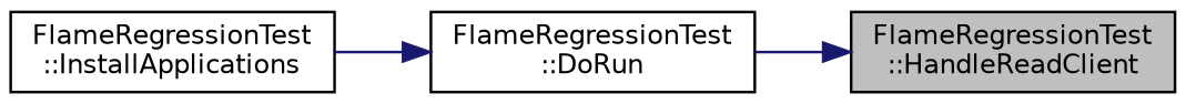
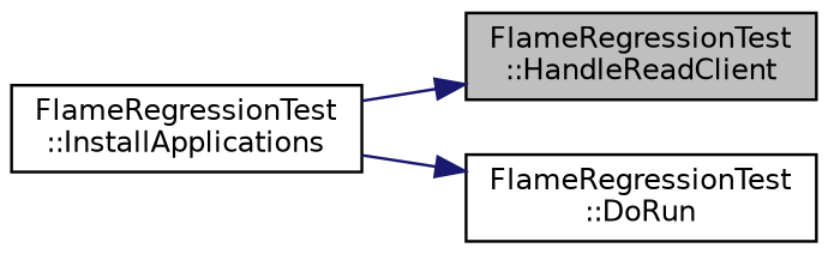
  digraph {
    rankdir=RL
    node [color=black fillcolor=white fontname=Helvetica fontsize=10 shape=record style=filled]
    edge [color=midnightblue dir=back fontname=Helvetica fontsize=10 labelfontname=Helvetica labelfontsize=10 style=solid]
    n1 [fillcolor=grey75 fontcolor=black height=0.2 label="FlameRegressionTest\l::HandleReadClient" width=0.4]
    n2 [height=0.2 label="FlameRegressionTest\l::InstallApplications" width=0.4]
    n3 [height=0.2 label="FlameRegressionTest\l::DoRun" width=0.4]
-   n1 -> n3
+   n1 -> n2
    n3 -> n2
  }
